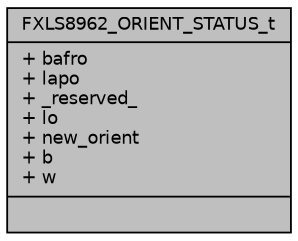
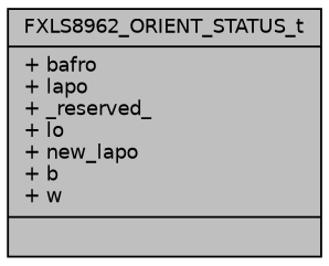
  digraph {
-   n1 [color=black fillcolor=grey75 fontcolor=black fontname=Helvetica fontsize=10 height=0.2 label="{FXLS8962_ORIENT_STATUS_t\n|+ bafro\l+ lapo\l+ _reserved_\l+ lo\l+ new_orient\l+ b\l+ w\l|}" shape=record style=filled width=0.4]
+   n1 [color=black fillcolor=grey75 fontcolor=black fontname=Helvetica fontsize=10 height=0.2 label="{FXLS8962_ORIENT_STATUS_t\n|+ bafro\l+ lapo\l+ _reserved_\l+ lo\l+ new_lapo\l+ b\l+ w\l|}" shape=record style=filled width=0.4]
  }
